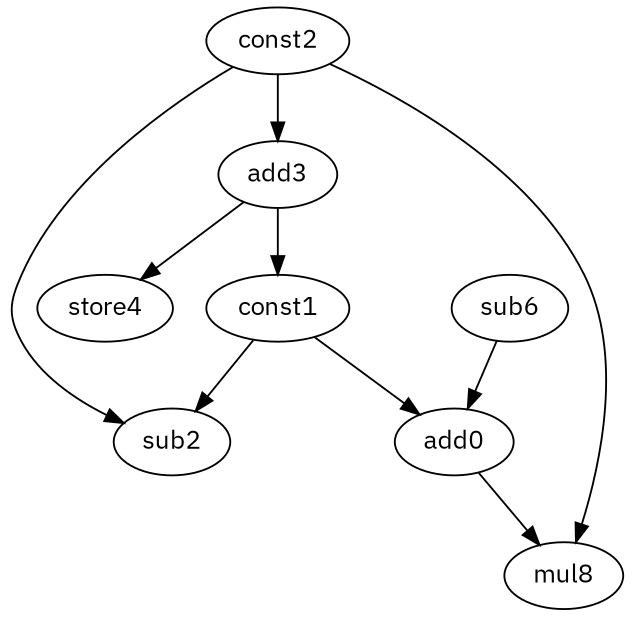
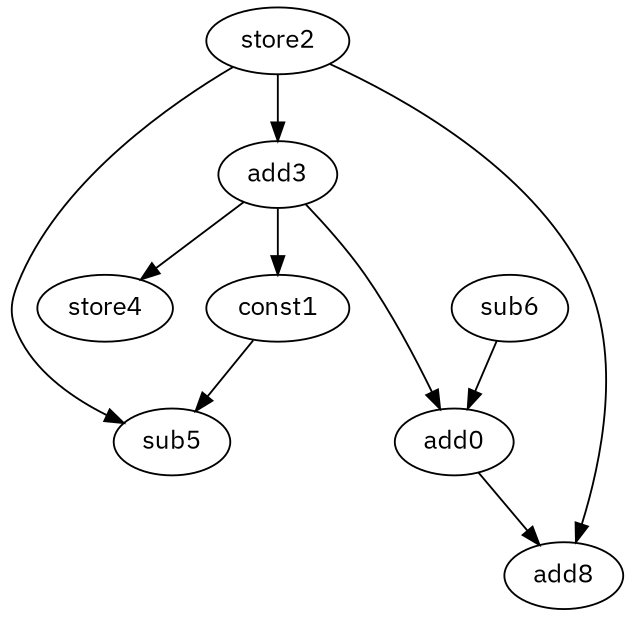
  digraph {
    fontname="IBM Plex Sans"
    node [fontname="IBM Plex Sans" opcode=add]
    edge [fontname="IBM Plex Sans" operand=1]
    n1 [label=store4]
    sub6 [opcode=sub]
    n3 [label=add0]
-   sub5 [opcode=sub label=sub2]
+   sub5 [opcode=sub]
    const1 [opcode=const]
    add3
-   mul8 [opcode=mul]
-   const2 [opcode=const]
+   mul8 [opcode=mul label=add8]
+   const2 [opcode=const label=store2]
    sub6 -> n3
    n3 -> mul8
-   const1 -> n3 [operand=0]
+   add3 -> n3 [operand=0]
    const1 -> sub5 [operand=0]
    add3 -> n1
    add3 -> const1 [operand=0]
    const2 -> sub5
    const2 -> add3
    const2 -> mul8 [operand=0]
  }
